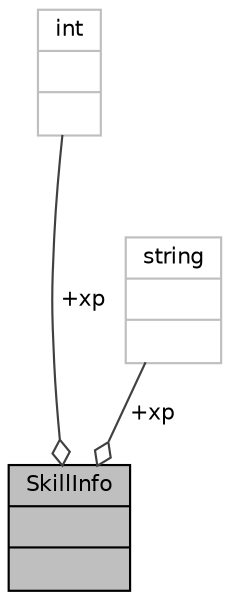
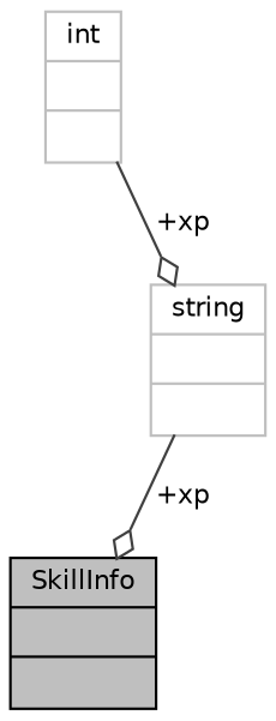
  digraph {
    node [color=grey75 fillcolor=white fontname=Helvetica fontsize=10 shape=record style=filled]
    edge [arrowhead=odiamond color=grey25 fontname=Helvetica fontsize=10 labelfontname=Helvetica labelfontsize=10 style=solid]
    n1 [color=black fillcolor=grey75 fontcolor=black height=0.2 label="{SkillInfo\n||}" width=0.4]
    n2 [height=0.2 label="{int\n||}" width=0.4]
    n3 [height=0.2 label="{string\n||}" width=0.4]
-   n2 -> n1 [label=" +xp"]
+   n2 -> n3 [label=" +xp"]
    n3 -> n1 [label=" +xp"]
  }
